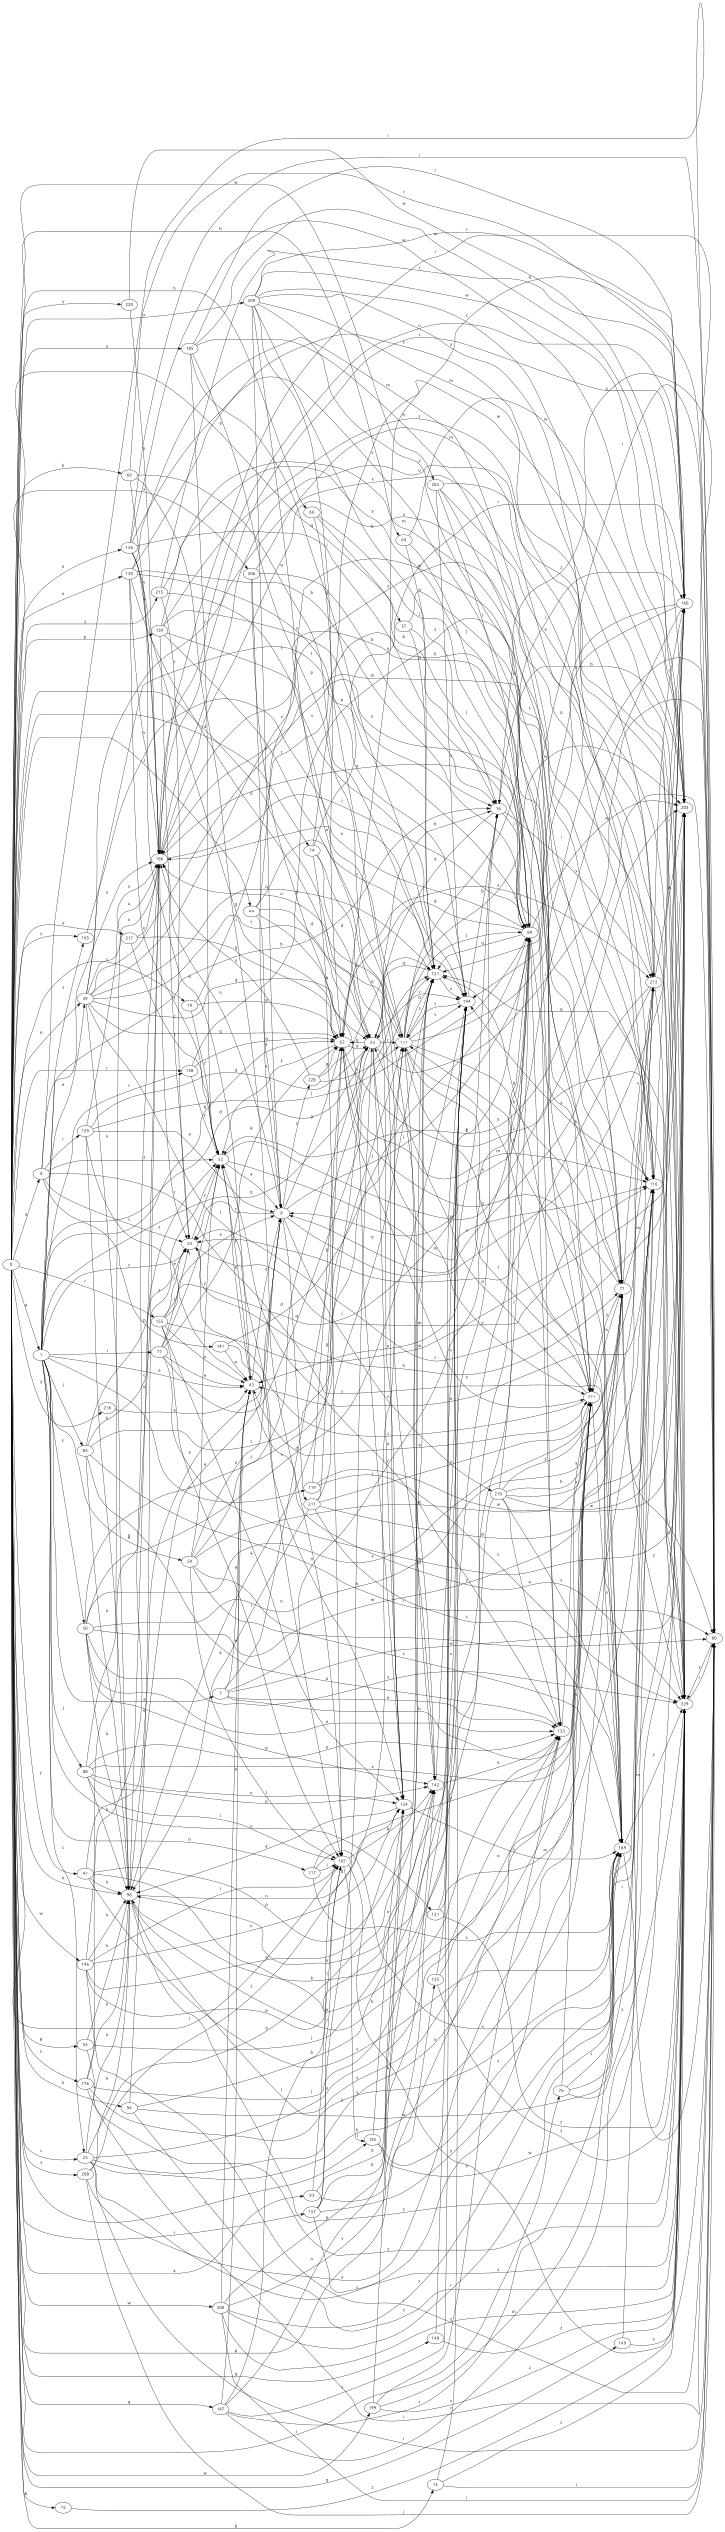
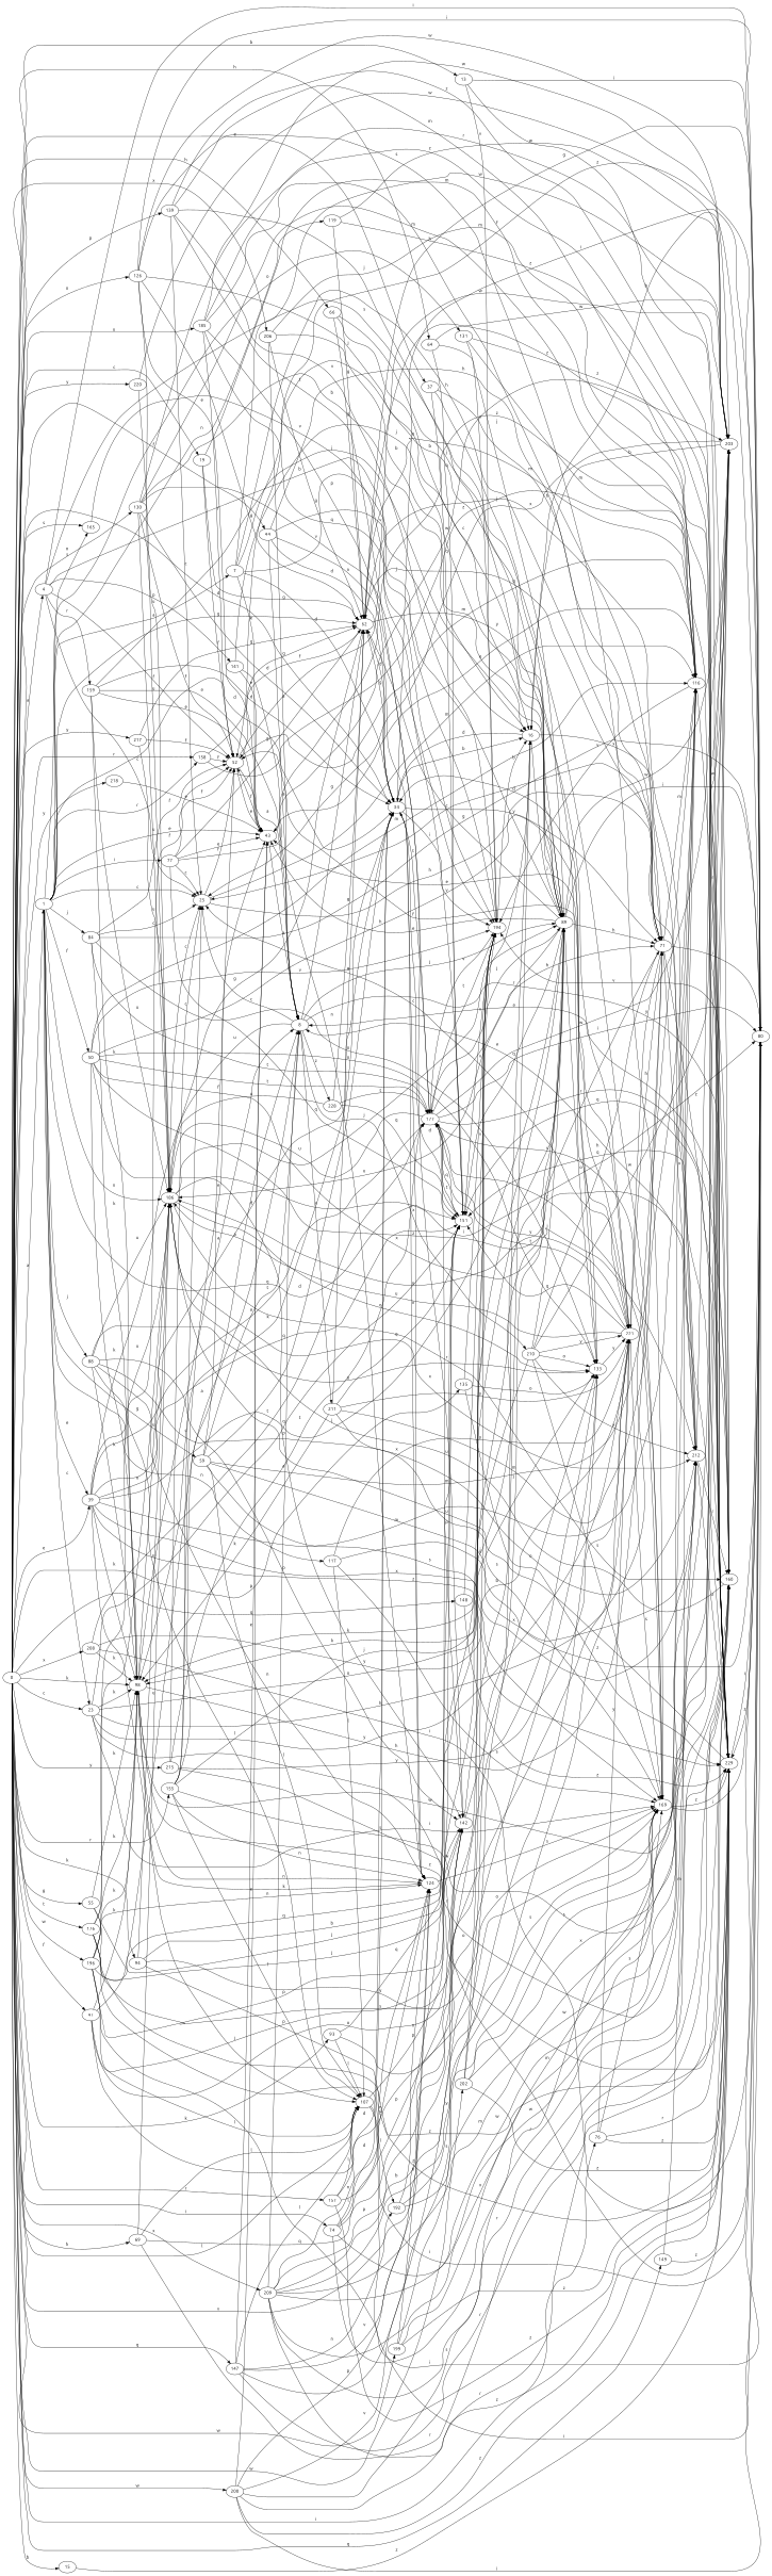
  strict digraph {
    fontname=Ubuntu
    rankdir=LR
    node [fontname=Ubuntu]
    edge [fontname=Ubuntu]
    0
    1
    4
    13
    15
    19
    23
    34
    37
    39
    44
    47
    55
    64
    66
    69
    74
    76
    93
    94
    98
    107
    126
    130
    135
    139
    147
    148
    149
    155
    157
    158
    165
    176
    185
    192
    196
    199
    200
    202
    206
    208
    209
    215
    217
    218
    220
    7
    25
    43
    50
    59
    62
    77
    84
    88
    117
    119
    131
    151
    186
    16
    52
    80
    141
    159
    169
    194
    229
    116
    71
    133
    221
    124
    177
    89
    212
    8
    142
    203
    160
    210
    211
    228
    0 -> 1 [label=a]
    0 -> 4 [label=a]
    0 -> 13 [label=b]
    0 -> 15 [label=b]
    0 -> 19 [label=c]
    0 -> 23 [label=c]
    0 -> 34 [label=d]
    0 -> 37 [label=e]
    0 -> 39 [label=e]
    0 -> 44 [label=f]
    0 -> 47 [label=f]
    0 -> 55 [label=g]
    0 -> 64 [label=h]
    0 -> 66 [label=h]
    0 -> 69 [label=h]
    0 -> 74 [label=i]
    0 -> 76 [label=i]
    0 -> 93 [label=k]
    0 -> 94 [label=k]
    0 -> 98 [label=k]
    0 -> 107 [label=l]
    0 -> 126 [label=o]
    0 -> 130 [label=o]
    0 -> 135 [label=p]
    0 -> 139 [label=p]
    0 -> 147 [label=q]
    0 -> 148 [label=q]
    0 -> 149 [label=q]
    0 -> 155 [label=r]
    0 -> 157 [label=r]
    0 -> 158 [label=r]
    0 -> 165 [label=s]
    0 -> 176 [label=t]
    0 -> 185 [label=u]
    0 -> 192 [label=v]
    0 -> 196 [label=w]
    0 -> 199 [label=w]
    0 -> 200 [label=w]
    0 -> 202 [label=w]
    0 -> 206 [label=x]
    0 -> 208 [label=x]
    0 -> 209 [label=x]
    0 -> 215 [label=y]
    0 -> 217 [label=y]
    0 -> 218 [label=y]
    0 -> 220 [label=y]
    1 -> 23 [label=c]
    1 -> 34 [label=d]
    1 -> 39 [label=e]
    1 -> 158 [label=r]
    1 -> 165 [label=s]
    1 -> 7 [label=a]
    1 -> 25 [label=c]
    1 -> 43 [label=e]
    1 -> 50 [label=f]
    1 -> 59 [label=g]
    1 -> 62 [label=g]
    1 -> 77 [label=i]
    1 -> 84 [label=j]
    1 -> 88 [label=j]
    1 -> 117 [label=n]
    1 -> 119 [label=n]
    1 -> 131 [label=o]
    1 -> 151 [label=q]
    1 -> 186 [label=u]
    4 -> 25 [label=c]
    4 -> 16 [label=b]
    4 -> 52 [label=f]
    4 -> 80 [label=i]
    4 -> 141 [label=p]
    4 -> 159 [label=r]
    4 -> 169 [label=s]
    13 -> 80 [label=i]
    13 -> 194 [label=v]
    13 -> 229 [label=z]
    15 -> 229 [label=z]
    19 -> 62 [label=g]
    19 -> 52 [label=f]
    19 -> 116 [label=m]
    23 -> 98 [label=k]
    23 -> 151 [label=q]
    23 -> 80 [label=i]
    23 -> 169 [label=s]
    23 -> 71 [label=h]
    23 -> 133 [label=o]
    23 -> 221 [label=y]
    34 -> 98 [label=k]
    34 -> 62 [label=g]
    34 -> 16 [label=b]
    34 -> 80 [label=i]
    34 -> 194 [label=v]
    34 -> 221 [label=y]
    34 -> 124 [label=n]
    34 -> 177 [label=t]
    37 -> 151 [label=q]
    37 -> 71 [label=h]
    37 -> 89 [label=j]
    39 -> 34 [label=d]
    39 -> 98 [label=k]
    39 -> 107 [label=l]
    39 -> 62 [label=g]
    39 -> 151 [label=q]
    39 -> 186 [label=u]
    39 -> 229 [label=z]
    39 -> 116 [label=m]
    39 -> 177 [label=t]
    39 -> 89 [label=j]
    39 -> 212 [label=x]
    44 -> 34 [label=d]
    44 -> 194 [label=v]
    44 -> 71 [label=h]
    44 -> 124 [label=n]
    44 -> 8 [label=a]
    47 -> 98 [label=k]
    47 -> 169 [label=s]
    47 -> 133 [label=o]
    47 -> 8 [label=a]
    47 -> 142 [label=p]
    55 -> 98 [label=k]
    55 -> 229 [label=z]
    55 -> 89 [label=j]
    64 -> 151 [label=q]
    64 -> 89 [label=j]
    64 -> 203 [label=w]
    66 -> 62 [label=g]
    66 -> 16 [label=b]
    66 -> 89 [label=j]
    69 -> 107 [label=l]
    69 -> 151 [label=q]
    69 -> 186 [label=u]
    69 -> 160 [label=r]
    74 -> 34 [label=d]
    74 -> 107 [label=l]
    74 -> 124 [label=n]
    74 -> 203 [label=w]
    74 -> 160 [label=r]
    76 -> 169 [label=s]
    76 -> 229 [label=z]
    76 -> 221 [label=y]
    76 -> 160 [label=r]
    93 -> 107 [label=l]
    93 -> 151 [label=q]
    93 -> 133 [label=o]
    94 -> 186 [label=u]
    94 -> 16 [label=b]
    94 -> 229 [label=z]
    94 -> 221 [label=y]
    98 -> 186 [label=u]
    98 -> 229 [label=z]
    98 -> 71 [label=h]
    98 -> 124 [label=n]
    98 -> 8 [label=a]
    98 -> 203 [label=w]
    107 -> 192 [label=l]
    107 -> 80 [label=i]
    107 -> 142 [label=p]
    126 -> 43 [label=e]
    126 -> 62 [label=g]
    126 -> 186 [label=u]
    126 -> 80 [label=i]
    126 -> 169 [label=s]
    126 -> 89 [label=j]
    126 -> 203 [label=w]
    130 -> 34 [label=d]
    130 -> 186 [label=u]
    130 -> 16 [label=b]
    130 -> 52 [label=f]
    130 -> 194 [label=v]
    130 -> 229 [label=z]
    130 -> 116 [label=m]
    135 -> 194 [label=v]
    135 -> 229 [label=z]
    135 -> 133 [label=o]
    139 -> 25 [label=c]
    139 -> 194 [label=v]
    139 -> 229 [label=z]
    139 -> 116 [label=m]
    139 -> 177 [label=t]
    139 -> 89 [label=j]
    147 -> 107 [label=l]
    147 -> 43 [label=e]
    147 -> 169 [label=s]
    147 -> 194 [label=v]
    147 -> 124 [label=n]
    147 -> 160 [label=r]
    148 -> 194 [label=v]
    148 -> 229 [label=z]
    149 -> 229 [label=z]
    149 -> 116 [label=m]
    155 -> 107 [label=l]
    155 -> 25 [label=c]
    155 -> 43 [label=e]
    155 -> 124 [label=n]
    155 -> 89 [label=j]
    155 -> 8 [label=a]
    155 -> 203 [label=w]
    157 -> 34 [label=d]
    157 -> 107 [label=l]
    157 -> 229 [label=z]
-   157 -> 221 [label=y]
    157 -> 142 [label=p]
    158 -> 62 [label=g]
    158 -> 52 [label=f]
    158 -> 229 [label=z]
    165 -> 194 [label=v]
    176 -> 98 [label=k]
    176 -> 186 [label=u]
    176 -> 80 [label=i]
    176 -> 169 [label=s]
    176 -> 89 [label=j]
    185 -> 151 [label=q]
    185 -> 52 [label=f]
    185 -> 71 [label=h]
    185 -> 142 [label=p]
    185 -> 203 [label=w]
    185 -> 160 [label=r]
    192 -> 169 [label=s]
    192 -> 124 [label=n]
    192 -> 203 [label=w]
    196 -> 98 [label=k]
    196 -> 107 [label=l]
    196 -> 151 [label=q]
    196 -> 52 [label=f]
    196 -> 80 [label=i]
    196 -> 124 [label=n]
    196 -> 142 [label=p]
    199 -> 229 [label=z]
    199 -> 116 [label=m]
    199 -> 133 [label=o]
    199 -> 124 [label=n]
    200 -> 43 [label=e]
    200 -> 80 [label=i]
    200 -> 169 [label=s]
    200 -> 194 [label=v]
    200 -> 229 [label=z]
    200 -> 142 [label=p]
    200 -> 160 [label=r]
    202 -> 169 [label=s]
    202 -> 194 [label=v]
    202 -> 229 [label=z]
    202 -> 89 [label=j]
    202 -> 212 [label=x]
    206 -> 62 [label=g]
    206 -> 16 [label=b]
    206 -> 116 [label=m]
    206 -> 8 [label=a]
    208 -> 98 [label=k]
    208 -> 80 [label=i]
    208 -> 221 [label=y]
    208 -> 177 [label=t]
    209 -> 16 [label=b]
    209 -> 229 [label=z]
    209 -> 116 [label=m]
    209 -> 221 [label=y]
    209 -> 124 [label=n]
    209 -> 212 [label=x]
    209 -> 8 [label=a]
    209 -> 142 [label=p]
    209 -> 203 [label=w]
    209 -> 160 [label=r]
    215 -> 25 [label=c]
    215 -> 221 [label=y]
    215 -> 177 [label=t]
    215 -> 160 [label=r]
    217 -> 62 [label=g]
    217 -> 186 [label=u]
    217 -> 52 [label=f]
    218 -> 43 [label=e]
    220 -> 186 [label=u]
    220 -> 203 [label=w]
    7 -> 34 [label=d]
    7 -> 43 [label=e]
    7 -> 71 [label=h]
    7 -> 133 [label=o]
    7 -> 89 [label=j]
    7 -> 203 [label=w]
    25 -> 52 [label=f]
    25 -> 116 [label=m]
    25 -> 71 [label=h]
    43 -> 52 [label=f]
    43 -> 229 [label=z]
    43 -> 8 [label=a]
    50 -> 98 [label=k]
    50 -> 194 [label=v]
    50 -> 229 [label=z]
    50 -> 116 [label=m]
    50 -> 71 [label=h]
    50 -> 133 [label=o]
    50 -> 177 [label=t]
    50 -> 212 [label=x]
    50 -> 142 [label=p]
    59 -> 34 [label=d]
    59 -> 107 [label=l]
    59 -> 52 [label=f]
    59 -> 80 [label=i]
    59 -> 169 [label=s]
    59 -> 116 [label=m]
    59 -> 8 [label=a]
    62 -> 34 [label=d]
    62 -> 52 [label=f]
    62 -> 229 [label=z]
    62 -> 116 [label=m]
    62 -> 221 [label=y]
    62 -> 212 [label=x]
    77 -> 25 [label=c]
    77 -> 43 [label=e]
    77 -> 62 [label=g]
    77 -> 151 [label=q]
    77 -> 52 [label=f]
    77 -> 203 [label=w]
    84 -> 98 [label=k]
    84 -> 25 [label=c]
    84 -> 52 [label=f]
    84 -> 80 [label=i]
    84 -> 133 [label=o]
    84 -> 177 [label=t]
    88 -> 98 [label=k]
    88 -> 107 [label=l]
    88 -> 186 [label=u]
    88 -> 133 [label=o]
    88 -> 124 [label=n]
    88 -> 212 [label=x]
    88 -> 142 [label=p]
    117 -> 107 [label=l]
    117 -> 169 [label=s]
    117 -> 221 [label=y]
    117 -> 212 [label=x]
    119 -> 62 [label=g]
    119 -> 229 [label=z]
    119 -> 203 [label=w]
    131 -> 194 [label=v]
    131 -> 229 [label=z]
    131 -> 116 [label=m]
    151 -> 34 [label=d]
    151 -> 194 [label=v]
    151 -> 177 [label=t]
    186 -> 25 [label=c]
    186 -> 80 [label=i]
    186 -> 133 [label=o]
    186 -> 89 [label=j]
    186 -> 212 [label=x]
    186 -> 160 [label=r]
    16 -> 34 [label=d]
    16 -> 89 [label=j]
    16 -> 212 [label=x]
    52 -> 43 [label=e]
    52 -> 116 [label=m]
    52 -> 8 [label=a]
    52 -> 203 [label=w]
    80 -> 62 [label=g]
    80 -> 16 [label=b]
    80 -> 52 [label=f]
    80 -> 229 [label=z]
    141 -> 43 [label=e]
    141 -> 124 [label=n]
    141 -> 89 [label=j]
    159 -> 34 [label=d]
    159 -> 98 [label=k]
    159 -> 43 [label=e]
    159 -> 186 [label=u]
    159 -> 89 [label=j]
    159 -> 8 [label=a]
    169 -> 80 [label=i]
    169 -> 229 [label=z]
    169 -> 177 [label=t]
    194 -> 16 [label=b]
    194 -> 177 [label=t]
    229 -> 151 [label=q]
    229 -> 186 [label=u]
    229 -> 80 [label=i]
    116 -> 43 [label=e]
    116 -> 194 [label=v]
    116 -> 160 [label=r]
    71 -> 62 [label=g]
    71 -> 186 [label=u]
    71 -> 80 [label=i]
    71 -> 229 [label=z]
    71 -> 116 [label=m]
    71 -> 221 [label=y]
    71 -> 212 [label=x]
    133 -> 52 [label=f]
    133 -> 221 [label=y]
    221 -> 34 [label=d]
    221 -> 25 [label=c]
    221 -> 43 [label=e]
    221 -> 151 [label=q]
    221 -> 186 [label=u]
    221 -> 169 [label=s]
    221 -> 71 [label=h]
    221 -> 177 [label=t]
    124 -> 98 [label=k]
    124 -> 169 [label=s]
    177 -> 151 [label=q]
    177 -> 186 [label=u]
    177 -> 80 [label=i]
    177 -> 169 [label=s]
    177 -> 194 [label=v]
    177 -> 71 [label=h]
    177 -> 221 [label=y]
    177 -> 89 [label=j]
    177 -> 142 [label=p]
    177 -> 203 [label=w]
    177 -> 160 [label=r]
    89 -> 98 [label=k]
    89 -> 43 [label=e]
    89 -> 62 [label=g]
    89 -> 151 [label=q]
    89 -> 186 [label=u]
    89 -> 80 [label=i]
    89 -> 71 [label=h]
    89 -> 133 [label=o]
    89 -> 203 [label=w]
    212 -> 25 [label=c]
    212 -> 229 [label=z]
    212 -> 8 [label=a]
    212 -> 203 [label=w]
    212 -> 160 [label=r]
    8 -> 25 [label=c]
    8 -> 62 [label=g]
    8 -> 186 [label=u]
    8 -> 89 [label=j]
    8 -> 160 [label=r]
    8 -> 210 [label=x]
    8 -> 211 [label=x]
    8 -> 228 [label=z]
    142 -> 16 [label=b]
    142 -> 133 [label=o]
    203 -> 25 [label=c]
    203 -> 16 [label=b]
    160 -> 151 [label=q]
    160 -> 186 [label=u]
    160 -> 194 [label=v]
    160 -> 8 [label=a]
    210 -> 98 [label=k]
    210 -> 169 [label=s]
    210 -> 71 [label=h]
    210 -> 133 [label=o]
    210 -> 221 [label=y]
    210 -> 89 [label=j]
    210 -> 212 [label=x]
    210 -> 203 [label=w]
    211 -> 98 [label=k]
    211 -> 62 [label=g]
    211 -> 151 [label=q]
    211 -> 169 [label=s]
    211 -> 116 [label=m]
    211 -> 221 [label=y]
    228 -> 62 [label=g]
    228 -> 151 [label=q]
    228 -> 186 [label=u]
    228 -> 177 [label=t]
  }
